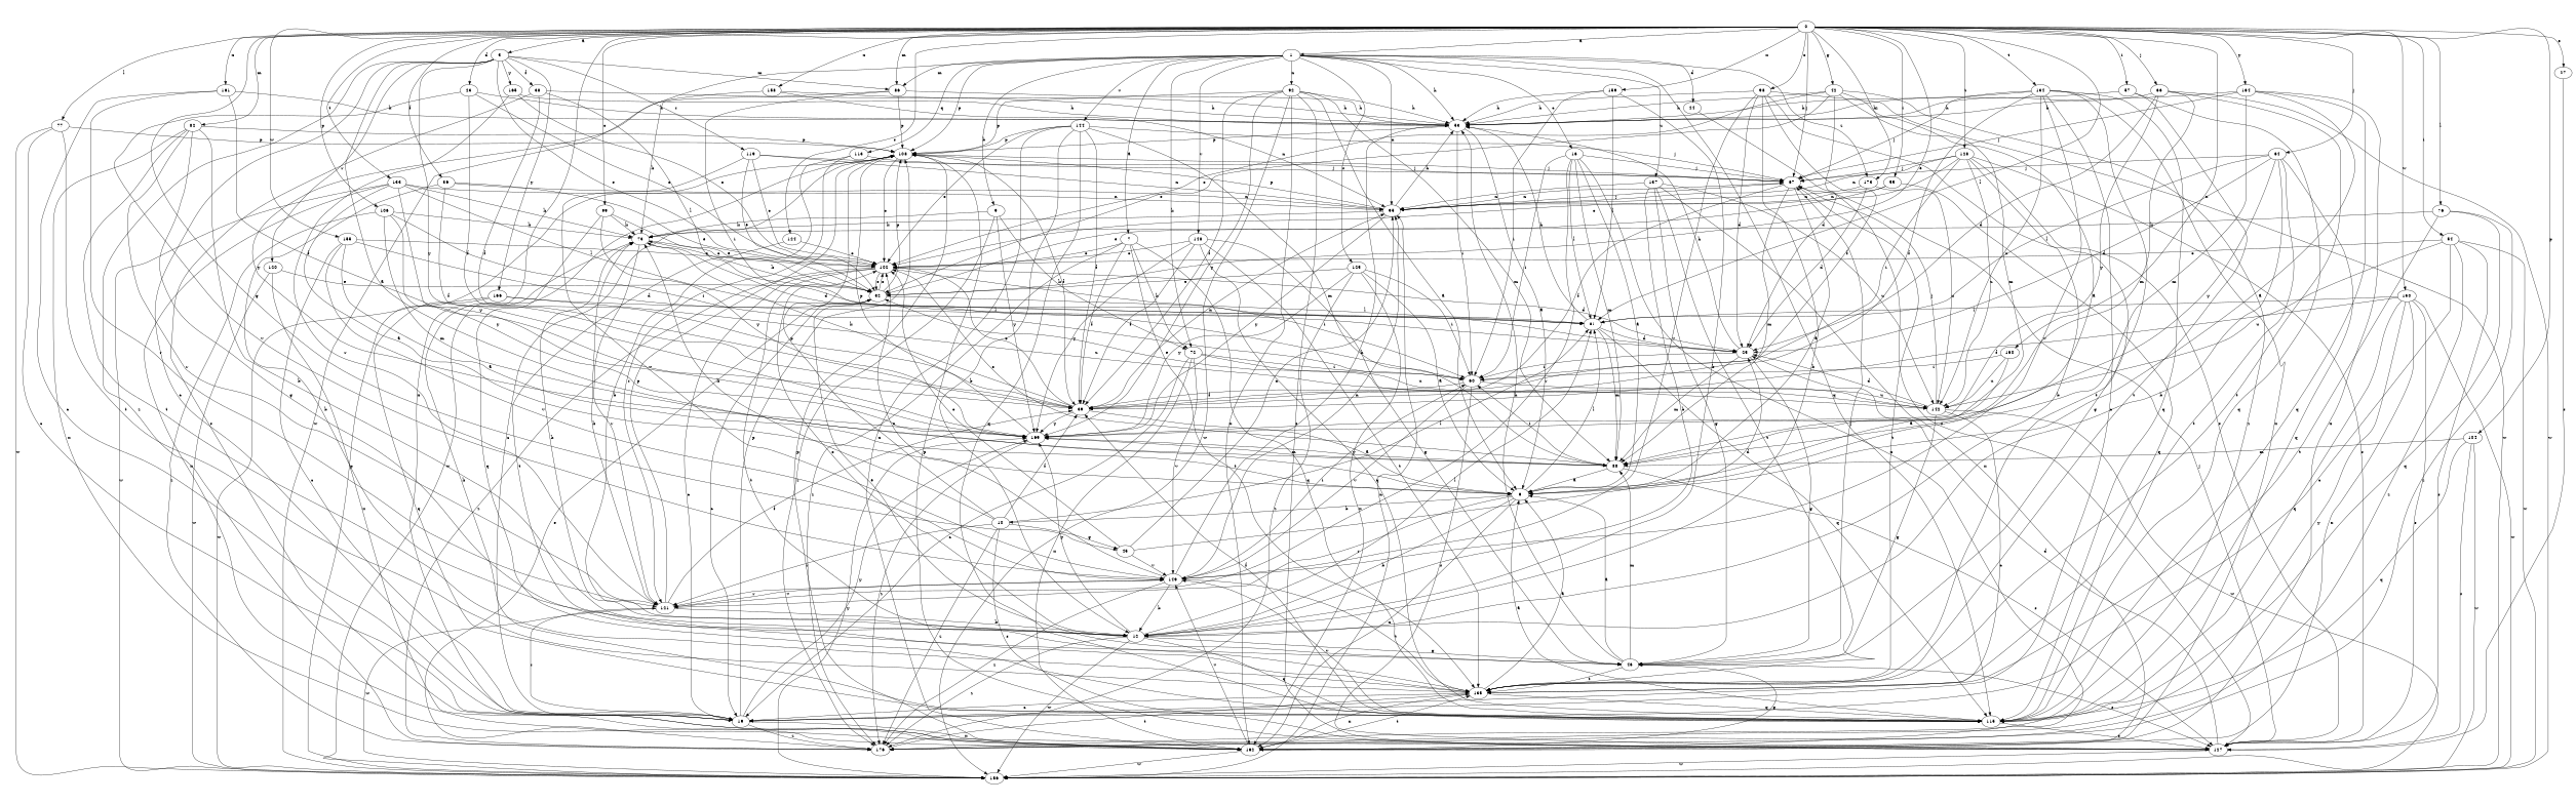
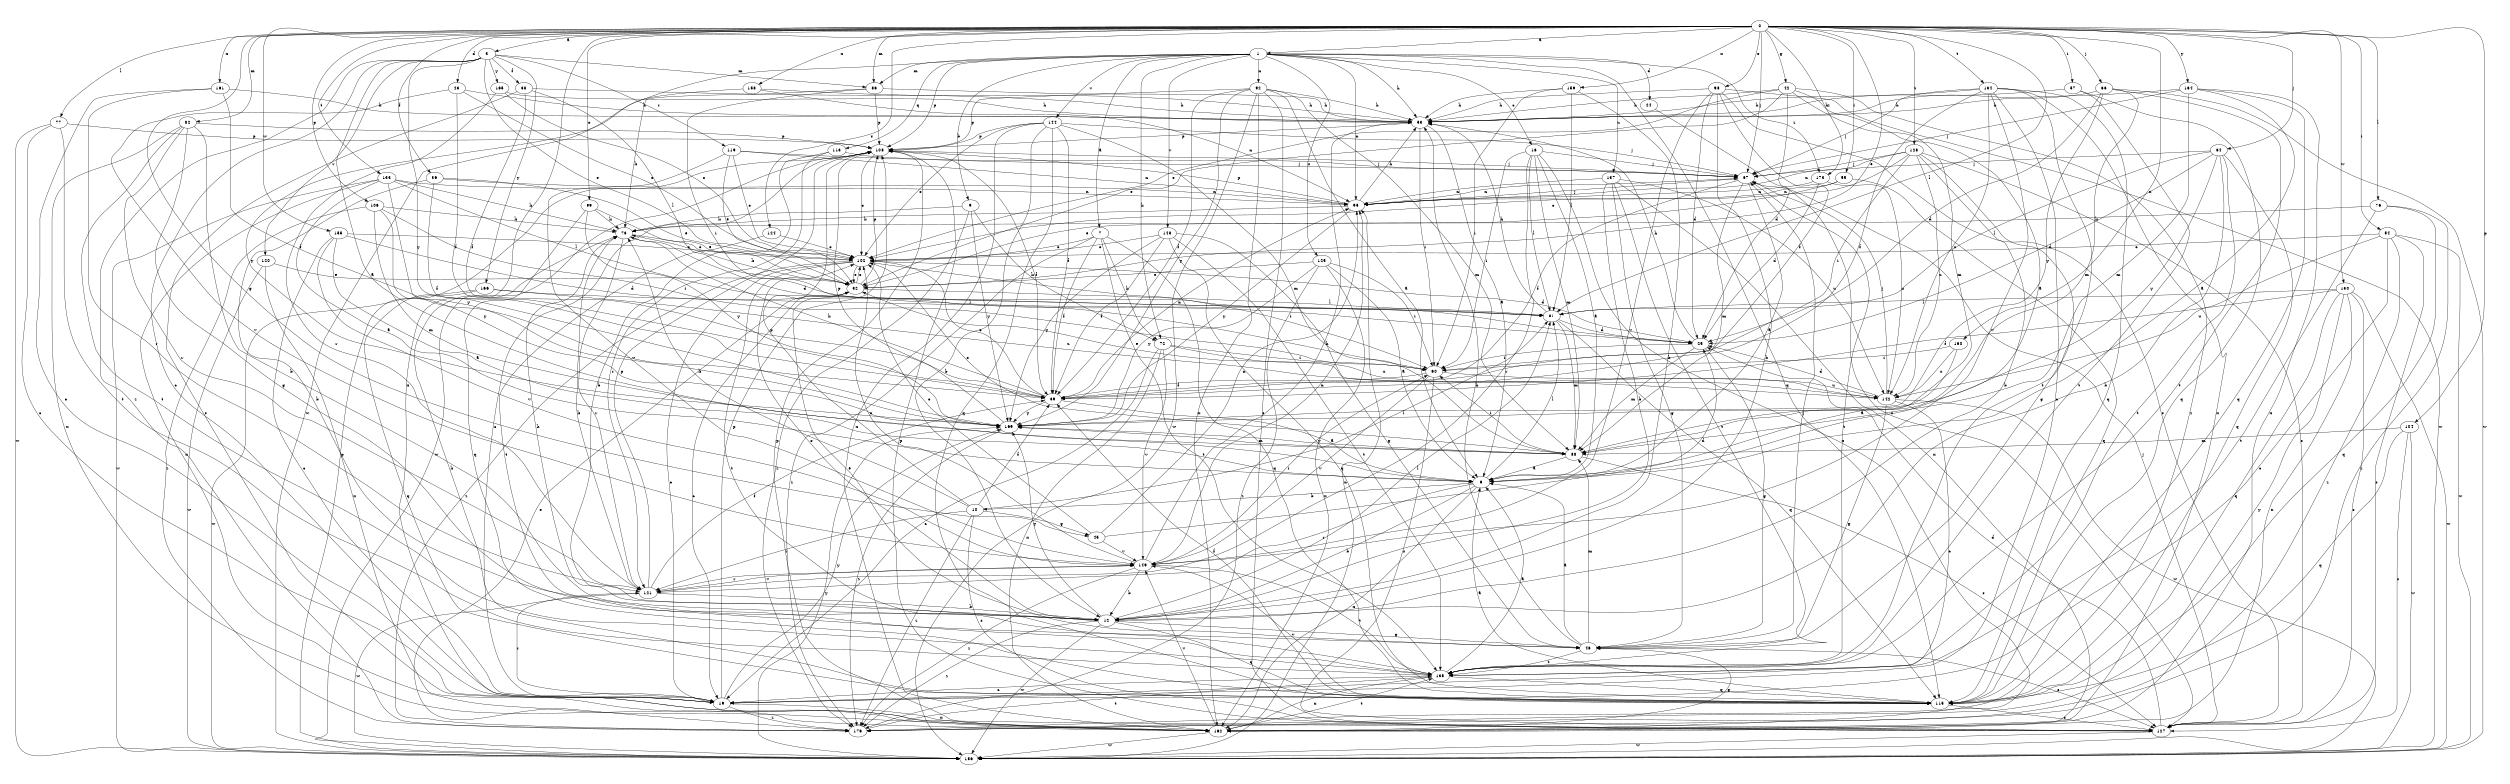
  strict digraph {
    0
    1
    3
    23
-   27
    32
    36
    42
    45
    54
    55
    57
    64
    66
    67
    76
    77
    81
    82
    86
    98
    99
    104
    106
    124
    128
    133
    134
    150
    155
    158
    159
    160
    161
    162
    164
    173
    n38 [label=7]
    9
    16
    24
    53
    72
    92
    95
    108
    113
    115
    125
    137
    144
    148
    156
    6
    19
    38
    119
    120
    165
    166
    169
    176
    39
    102
    149
    127
    73
    12
    88
    25
    142
    135
    121
    46
    60
    10
    0 -> 1 [label=a]
    0 -> 3 [label=a]
    0 -> 23 [label=d]
-   0 -> 27 [label=e]
    0 -> 32 [label=e]
    0 -> 36 [label=f]
    0 -> 42 [label=g]
    0 -> 45 [label=g]
    0 -> 54 [label=i]
    0 -> 55 [label=i]
    0 -> 57 [label=i]
    0 -> 64 [label=j]
    0 -> 66 [label=j]
    0 -> 67 [label=j]
    0 -> 76 [label=l]
    0 -> 77 [label=l]
    0 -> 81 [label=l]
    0 -> 82 [label=m]
    0 -> 86 [label=m]
    0 -> 98 [label=o]
    0 -> 99 [label=o]
    0 -> 104 [label=p]
    0 -> 106 [label=p]
    0 -> 124 [label=s]
    0 -> 128 [label=t]
    0 -> 133 [label=t]
    0 -> 134 [label=t]
    0 -> 150 [label=w]
    0 -> 155 [label=w]
    0 -> 158 [label=x]
    0 -> 159 [label=x]
    0 -> 160 [label=x]
    0 -> 161 [label=x]
    0 -> 162 [label=x]
    0 -> 164 [label=y]
    0 -> 173 [label=z]
    1 -> 86 [label=m]
    1 -> 173 [label=z]
    1 -> n38 [label=a]
    1 -> 9 [label=b]
    1 -> 16 [label=c]
    1 -> 24 [label=d]
    1 -> 53 [label=h]
    1 -> 72 [label=k]
    1 -> 92 [label=n]
    1 -> 95 [label=n]
    1 -> 108 [label=p]
    1 -> 113 [label=q]
    1 -> 115 [label=q]
    1 -> 125 [label=s]
    1 -> 137 [label=u]
    1 -> 144 [label=v]
    1 -> 148 [label=v]
    1 -> 156 [label=w]
    3 -> 32 [label=e]
    3 -> 86 [label=m]
    3 -> 6 [label=a]
    3 -> 19 [label=c]
    3 -> 38 [label=f]
    3 -> 119 [label=r]
    3 -> 120 [label=r]
    3 -> 165 [label=y]
    3 -> 166 [label=y]
    3 -> 169 [label=y]
    3 -> 176 [label=z]
    23 -> 53 [label=h]
    23 -> 39 [label=f]
    23 -> 102 [label=o]
    23 -> 149 [label=v]
-   27 -> 127 [label=s]
    32 -> 81 [label=l]
    32 -> 108 [label=p]
    32 -> 19 [label=c]
    32 -> 102 [label=o]
    32 -> 73 [label=k]
    36 -> 32 [label=e]
    36 -> 95 [label=n]
    36 -> 39 [label=f]
    36 -> 12 [label=b]
    42 -> 32 [label=e]
    42 -> 53 [label=h]
    42 -> 6 [label=a]
    42 -> 176 [label=z]
    42 -> 102 [label=o]
    42 -> 88 [label=m]
    42 -> 25 [label=d]
    45 -> 95 [label=n]
    45 -> 102 [label=o]
    45 -> 149 [label=v]
    45 -> 25 [label=d]
    54 -> 156 [label=w]
    54 -> 19 [label=c]
    54 -> 176 [label=z]
    54 -> 102 [label=o]
    54 -> 127 [label=s]
    54 -> 142 [label=u]
    55 -> 32 [label=e]
    55 -> 95 [label=n]
    55 -> 115 [label=q]
    57 -> 53 [label=h]
    57 -> 115 [label=q]
    57 -> 135 [label=t]
    64 -> 67 [label=j]
    64 -> 81 [label=l]
    64 -> 115 [label=q]
    64 -> 169 [label=y]
    64 -> 12 [label=b]
    64 -> 25 [label=d]
    64 -> 135 [label=t]
    66 -> 53 [label=h]
    66 -> 156 [label=w]
    66 -> 169 [label=y]
    66 -> 88 [label=m]
    66 -> 25 [label=d]
    66 -> 135 [label=t]
    67 -> 95 [label=n]
    67 -> 6 [label=a]
    67 -> 39 [label=f]
    67 -> 88 [label=m]
    67 -> 135 [label=t]
    76 -> 115 [label=q]
    76 -> 176 [label=z]
    76 -> 73 [label=k]
    76 -> 135 [label=t]
    77 -> 108 [label=p]
    77 -> 156 [label=w]
    77 -> 19 [label=c]
    77 -> 135 [label=t]
    81 -> 53 [label=h]
    81 -> 115 [label=q]
    81 -> 88 [label=m]
    81 -> 25 [label=d]
    82 -> 162 [label=x]
    82 -> 108 [label=p]
    82 -> 12 [label=b]
    82 -> 135 [label=t]
    82 -> 121 [label=r]
    82 -> 46 [label=g]
    86 -> 53 [label=h]
    86 -> 108 [label=p]
    86 -> 73 [label=k]
    86 -> 60 [label=i]
    98 -> 53 [label=h]
    98 -> 156 [label=w]
    98 -> 39 [label=f]
    98 -> 149 [label=v]
    98 -> 127 [label=s]
    98 -> 12 [label=b]
    98 -> 25 [label=d]
    99 -> 32 [label=e]
    99 -> 115 [label=q]
    99 -> 169 [label=y]
    99 -> 73 [label=k]
    104 -> 115 [label=q]
    104 -> 156 [label=w]
    104 -> 127 [label=s]
    104 -> 88 [label=m]
    106 -> 169 [label=y]
    106 -> 176 [label=z]
    106 -> 73 [label=k]
    106 -> 88 [label=m]
    106 -> 60 [label=i]
    124 -> 102 [label=o]
    124 -> 135 [label=t]
    128 -> 67 [label=j]
    128 -> 95 [label=n]
    128 -> 102 [label=o]
    128 -> 127 [label=s]
    128 -> 12 [label=b]
    128 -> 142 [label=u]
    128 -> 46 [label=g]
    128 -> 60 [label=i]
    133 -> 81 [label=l]
    133 -> 162 [label=x]
    133 -> 95 [label=n]
    133 -> 156 [label=w]
    133 -> 6 [label=a]
    133 -> 169 [label=y]
    133 -> 73 [label=k]
    134 -> 67 [label=j]
    134 -> 162 [label=x]
    134 -> 53 [label=h]
    134 -> 115 [label=q]
    134 -> 19 [label=c]
    134 -> 39 [label=f]
    134 -> 149 [label=v]
    134 -> 142 [label=u]
    134 -> 135 [label=t]
    150 -> 81 [label=l]
    150 -> 162 [label=x]
    150 -> 115 [label=q]
    150 -> 156 [label=w]
    150 -> 176 [label=y]
    150 -> 39 [label=f]
    150 -> 127 [label=s]
    155 -> 6 [label=a]
    155 -> 19 [label=c]
    155 -> 102 [label=o]
    155 -> 149 [label=v]
    155 -> 25 [label=d]
    158 -> 53 [label=h]
    158 -> 95 [label=n]
    158 -> 169 [label=y]
    159 -> 81 [label=l]
    159 -> 53 [label=h]
    159 -> 12 [label=b]
    159 -> 60 [label=i]
    160 -> 6 [label=a]
    160 -> 142 [label=u]
    160 -> 60 [label=i]
    161 -> 53 [label=h]
    161 -> 19 [label=c]
    161 -> 39 [label=f]
    161 -> 121 [label=r]
    162 -> 108 [label=p]
    162 -> 156 [label=w]
    162 -> 149 [label=v]
    162 -> 135 [label=t]
    162 -> 46 [label=g]
    164 -> 67 [label=j]
    164 -> 162 [label=x]
    164 -> 53 [label=h]
    164 -> 115 [label=q]
    164 -> 6 [label=a]
    164 -> 88 [label=m]
    173 -> 95 [label=n]
    173 -> 25 [label=d]
    173 -> 142 [label=u]
    n38 -> 72 [label=k]
    n38 -> 115 [label=q]
    n38 -> 176 [label=z]
    n38 -> 39 [label=f]
    n38 -> 102 [label=o]
    n38 -> 135 [label=t]
    9 -> 72 [label=k]
    9 -> 169 [label=y]
    9 -> 176 [label=z]
    9 -> 73 [label=k]
    16 -> 67 [label=j]
    16 -> 81 [label=l]
    16 -> 162 [label=x]
    16 -> 6 [label=a]
    16 -> 88 [label=m]
    16 -> 121 [label=r]
    16 -> 60 [label=i]
    24 -> 127 [label=s]
    53 -> 108 [label=p]
    53 -> 6 [label=a]
    53 -> 60 [label=i]
    72 -> 162 [label=x]
    72 -> 19 [label=c]
    72 -> 149 [label=v]
    72 -> 142 [label=u]
    72 -> 60 [label=i]
    92 -> 162 [label=x]
    92 -> 53 [label=h]
    92 -> 108 [label=p]
    92 -> 156 [label=w]
    92 -> 6 [label=a]
    92 -> 169 [label=y]
    92 -> 39 [label=f]
    92 -> 127 [label=s]
    92 -> 88 [label=m]
    95 -> 67 [label=j]
    95 -> 53 [label=h]
    95 -> 108 [label=p]
    95 -> 169 [label=y]
    95 -> 73 [label=k]
    108 -> 67 [label=j]
    108 -> 156 [label=w]
    108 -> 19 [label=c]
    108 -> 39 [label=f]
    108 -> 102 [label=o]
    113 -> 67 [label=j]
    113 -> 12 [label=b]
    113 -> 121 [label=r]
    115 -> 6 [label=a]
    115 -> 39 [label=f]
    115 -> 149 [label=v]
    115 -> 127 [label=s]
    115 -> 73 [label=k]
    125 -> 32 [label=e]
    125 -> 162 [label=x]
    125 -> 6 [label=a]
    125 -> 169 [label=y]
    125 -> 176 [label=z]
    125 -> 60 [label=i]
    137 -> 162 [label=x]
    137 -> 95 [label=n]
    137 -> 12 [label=b]
    137 -> 142 [label=u]
    137 -> 135 [label=t]
    137 -> 46 [label=g]
    144 -> 67 [label=j]
    144 -> 162 [label=x]
    144 -> 108 [label=p]
    144 -> 115 [label=q]
    144 -> 39 [label=f]
    144 -> 102 [label=o]
    144 -> 12 [label=b]
    144 -> 88 [label=m]
    148 -> 115 [label=q]
    148 -> 169 [label=y]
    148 -> 39 [label=f]
    148 -> 102 [label=o]
    148 -> 135 [label=t]
    148 -> 46 [label=g]
    156 -> 95 [label=n]
    156 -> 108 [label=p]
    156 -> 169 [label=y]
    6 -> 81 [label=l]
    6 -> 162 [label=x]
    6 -> 12 [label=b]
    6 -> 121 [label=r]
    6 -> 10 [label=b]
    19 -> 162 [label=x]
    19 -> 108 [label=p]
    19 -> 169 [label=y]
    19 -> 176 [label=z]
    19 -> 121 [label=r]
    38 -> 81 [label=l]
    38 -> 53 [label=h]
    38 -> 39 [label=f]
    38 -> 127 [label=s]
    119 -> 32 [label=e]
    119 -> 67 [label=j]
    119 -> 95 [label=n]
    119 -> 102 [label=o]
    119 -> 149 [label=v]
    120 -> 32 [label=e]
    120 -> 162 [label=x]
    120 -> 156 [label=w]
    165 -> 53 [label=h]
    165 -> 102 [label=o]
    165 -> 121 [label=r]
    166 -> 81 [label=l]
    166 -> 115 [label=q]
    166 -> 156 [label=w]
    166 -> 142 [label=u]
    169 -> 108 [label=p]
    169 -> 176 [label=z]
    169 -> 88 [label=m]
    176 -> 32 [label=e]
    176 -> 135 [label=t]
    39 -> 95 [label=n]
    39 -> 6 [label=a]
    39 -> 169 [label=y]
    39 -> 102 [label=o]
    39 -> 73 [label=k]
    102 -> 32 [label=e]
    102 -> 19 [label=c]
    102 -> 176 [label=z]
    102 -> 25 [label=d]
    102 -> 135 [label=t]
    102 -> 60 [label=i]
    149 -> 53 [label=h]
    149 -> 95 [label=n]
    149 -> 176 [label=z]
    149 -> 102 [label=o]
    149 -> 12 [label=b]
    149 -> 135 [label=t]
    149 -> 121 [label=r]
    149 -> 60 [label=i]
    127 -> 67 [label=j]
    127 -> 108 [label=p]
    127 -> 156 [label=w]
    127 -> 25 [label=d]
    73 -> 102 [label=o]
    73 -> 25 [label=d]
    73 -> 121 [label=r]
    12 -> 81 [label=l]
    12 -> 115 [label=q]
    12 -> 156 [label=w]
    12 -> 169 [label=y]
    12 -> 176 [label=z]
    12 -> 102 [label=o]
    12 -> 73 [label=k]
    12 -> 46 [label=g]
    88 -> 6 [label=a]
    88 -> 169 [label=y]
    88 -> 102 [label=o]
    88 -> 127 [label=s]
    88 -> 60 [label=i]
    25 -> 53 [label=h]
    25 -> 88 [label=m]
    25 -> 46 [label=g]
    25 -> 60 [label=i]
    142 -> 32 [label=e]
    142 -> 67 [label=j]
    142 -> 156 [label=w]
    142 -> 19 [label=c]
    142 -> 25 [label=d]
    142 -> 46 [label=g]
    135 -> 162 [label=x]
    135 -> 115 [label=q]
    135 -> 6 [label=a]
    135 -> 19 [label=c]
    121 -> 108 [label=p]
    121 -> 156 [label=w]
    121 -> 39 [label=f]
    121 -> 149 [label=v]
    121 -> 73 [label=k]
    121 -> 12 [label=b]
    46 -> 32 [label=e]
    46 -> 67 [label=j]
    46 -> 53 [label=h]
    46 -> 6 [label=a]
    46 -> 127 [label=s]
    46 -> 88 [label=m]
    46 -> 135 [label=t]
    60 -> 39 [label=f]
    60 -> 149 [label=v]
    60 -> 127 [label=s]
    60 -> 142 [label=u]
    10 -> 45 [label=g]
    10 -> 81 [label=l]
    10 -> 108 [label=p]
    10 -> 176 [label=z]
    10 -> 39 [label=f]
    10 -> 127 [label=s]
    10 -> 73 [label=k]
    10 -> 121 [label=r]
  }
